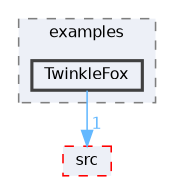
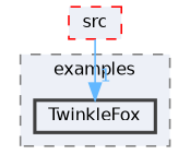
  digraph {
    compound=true
    node [fillcolor="#edf0f7" fontname=Helvetica fontsize=10 shape=box]
    n1 [color=grey25 height=0.2 label=TwinkleFox style="filled,bold" width=0.4]
    n2 [color=red height=0.2 label=src style="filled,dashed" width=0.4]
    subgraph cluster_1 {
      bgcolor="#edf0f7"
      fontname=Helvetica
      fontsize=10
      label=examples
      pencolor=grey50
      style="filled,dashed"
      n1
    }
-   n1 -> n2 [color=steelblue1 fontcolor=steelblue1 fontname=Helvetica fontsize=10 headlabel=1 labeldistance=1.5 labelfontname=Helvetica labelfontsize=10]
+   n2 -> n1 [color=steelblue1 fontcolor=steelblue1 fontname=Helvetica fontsize=10 headlabel=1 labeldistance=1.5 labelfontname=Helvetica labelfontsize=10]
  }
